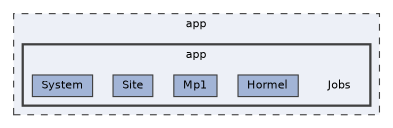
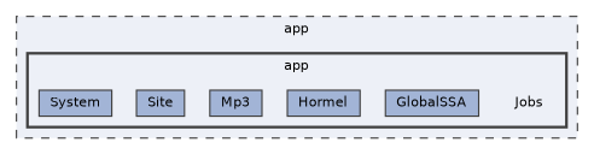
  digraph {
    compound=true
    node [fontname=Helvetica fontsize=10 shape=box color=grey25 fillcolor="#a2b4d6" style=filled]
    n1 [height=0.2 label=Jobs shape=plaintext width=0.4 color="" fillcolor="" style=""]
+   n2 [height=0.2 label=GlobalSSA width=0.4]
    n3 [height=0.2 label=Hormel width=0.4]
-   n4 [height=0.2 label=Mp1 width=0.4]
+   n4 [height=0.2 label=Mp3 width=0.4]
    n5 [height=0.2 label=Site width=0.4]
    n6 [height=0.2 label=System width=0.4]
    subgraph cluster_1 {
      bgcolor="#edf0f7"
      fontname=Helvetica
      fontsize=10
      label=app
      pencolor=grey25
      style="filled,dashed"
      subgraph cluster_2 {
        bgcolor="#edf0f7"
        fontname=Helvetica
        fontsize=10
        pencolor=grey25
        style="filled,bold"
        n1
+       n2
        n3
        n4
        n5
        n6
      }
    }
  }
